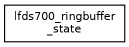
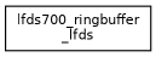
  digraph {
    rankdir=TB
-   n1 [color=black fillcolor=white fontname=Helvetica fontsize=10 height=0.2 label="lfds700_ringbuffer\l_state" shape=record style=filled width=0.4]
+   n1 [color=black fillcolor=white fontname=Helvetica fontsize=10 height=0.2 label="lfds700_ringbuffer\l_lfds" shape=record style=filled width=0.4]
  }
